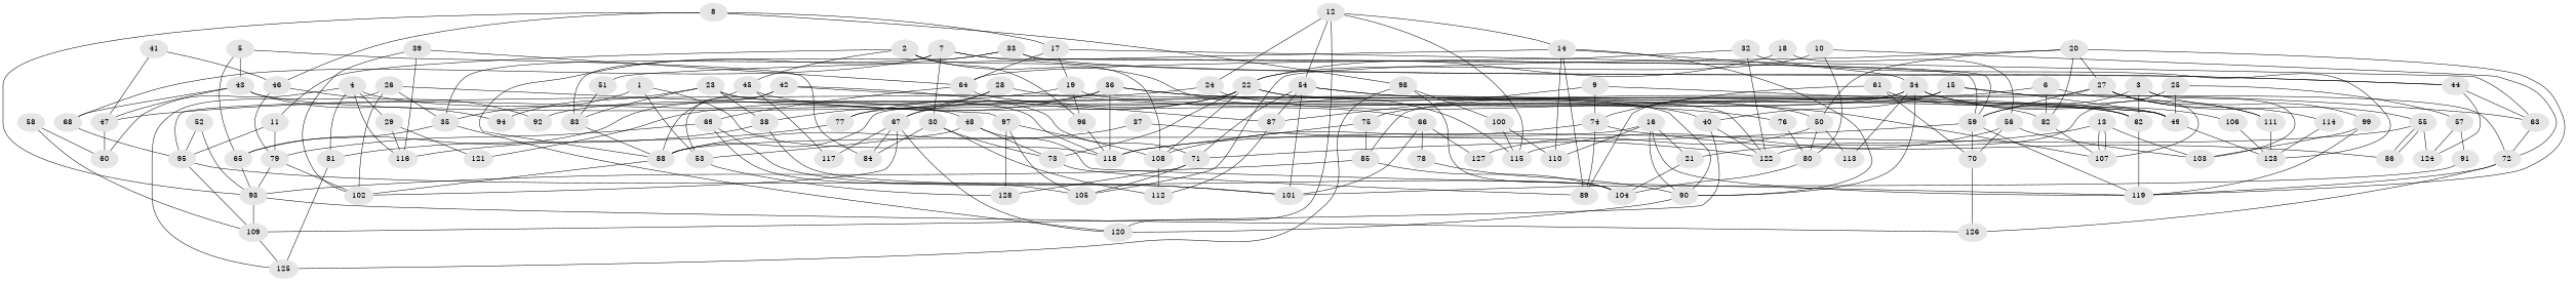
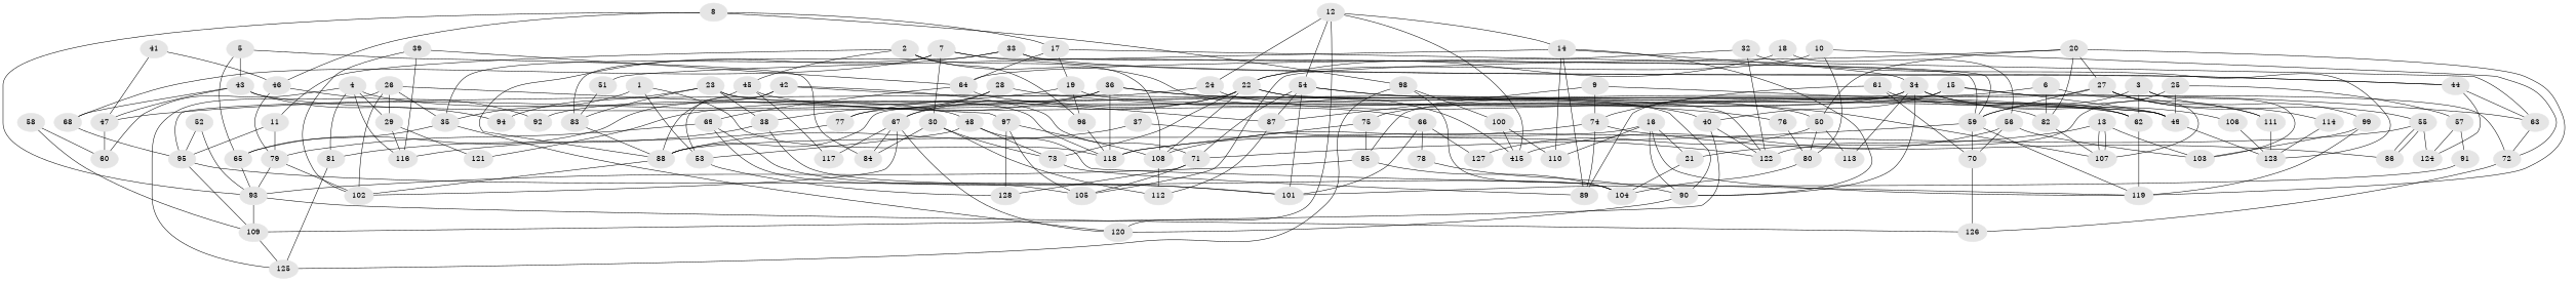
  graph {
    node [color=gray90 style=filled]
    1
    35
    53
    118
    65
    120
    128
    2
    11
    45
    96
    108
-   115
+   115 [label=415]
    79
    95
    66
    117
    112
    3
    59
    62
    99
    103
    119
    71
    70
    4
    29
    48
    60
    81
    116
    121
    73
    125
    5
    43
    84
    68
    47
    94
    93
    6
    82
    85
    107
    104
    7
    30
    44
    63
    124
    8
    17
    46
    98
    19
    64
    92
    109
    126
    100
    9
    49
    74
    87
    123
    89
    86
    10
    22
    72
    80
    77
    50
    67
    122
    102
    101
    12
    14
    24
    54
    34
    51
    90
    110
    13
    21
    111
    75
    106
    113
    83
    15
    40
    16
    88
    69
    18
    56
    20
    27
    105
    55
    114
    127
    23
    38
    25
    57
    91
    26
    97
    28
    76
    78
    32
    33
    36
    37
    39
    41
    42
    52
    58
    61
    1 -- 35
    1 -- 53
    1 -- 118
    35 -- 65
    35 -- 120
    53 -- 128
    65 -- 93
    2 -- 11
    2 -- 45
    2 -- 96
    2 -- 108
    2 -- 115
    11 -- 79
    11 -- 95
    45 -- 65
    45 -- 66
    45 -- 117
    96 -- 118
    108 -- 112
    79 -- 93
    79 -- 102
    95 -- 109
    95 -- 101
    66 -- 101
    66 -- 127
    66 -- 78
    3 -- 59
    3 -- 62
    3 -- 99
    3 -- 103
    59 -- 119
    59 -- 71
    59 -- 70
    62 -- 119
    99 -- 103
    99 -- 119
    71 -- 128
    71 -- 105
    70 -- 126
    4 -- 29
    4 -- 48
    4 -- 60
    4 -- 81
    4 -- 116
    29 -- 116
    29 -- 121
    48 -- 53
    48 -- 119
    48 -- 73
    81 -- 125
    73 -- 89
    5 -- 65
    5 -- 43
    5 -- 84
    43 -- 62
    43 -- 68
    43 -- 47
    43 -- 94
    68 -- 95
    47 -- 60
    93 -- 109
    93 -- 126
    6 -- 82
    6 -- 85
    6 -- 107
    82 -- 107
    85 -- 93
    85 -- 104
    7 -- 35
    7 -- 59
    7 -- 68
    7 -- 30
    7 -- 44
    30 -- 112
    30 -- 73
    30 -- 84
    44 -- 63
    44 -- 124
    63 -- 72
    8 -- 93
    8 -- 17
    8 -- 46
    8 -- 98
    17 -- 63
    17 -- 19
    17 -- 64
    46 -- 79
    46 -- 92
    98 -- 125
    98 -- 104
    98 -- 100
    19 -- 96
    19 -- 47
    19 -- 49
    64 -- 87
    64 -- 69
    109 -- 125
    100 -- 115
    100 -- 110
    9 -- 49
    9 -- 74
    9 -- 87
    49 -- 123
    74 -- 108
    74 -- 89
    74 -- 86
    87 -- 112
    10 -- 22
    10 -- 72
    10 -- 80
    22 -- 108
    22 -- 73
    22 -- 77
    22 -- 50
    22 -- 67
    22 -- 122
-   72 -- 119
    72 -- 126
    80 -- 104
    77 -- 116
    50 -- 80
    50 -- 113
    50 -- 127
    67 -- 120
    67 -- 117
    67 -- 84
    67 -- 102
    12 -- 120
    12 -- 115
    12 -- 14
    12 -- 24
    12 -- 54
    14 -- 89
    14 -- 34
    14 -- 51
    14 -- 90
    14 -- 110
    24 -- 95
    24 -- 82
    54 -- 62
    54 -- 71
    54 -- 107
    54 -- 87
    54 -- 101
    34 -- 89
    34 -- 90
    34 -- 111
    34 -- 75
    34 -- 106
    34 -- 113
    51 -- 83
    90 -- 120
    13 -- 103
    13 -- 107
    13 -- 107
    13 -- 21
    21 -- 104
    111 -- 123
    75 -- 118
    75 -- 85
    106 -- 123
    83 -- 88
    15 -- 49
    15 -- 72
    15 -- 77
    15 -- 40
    40 -- 109
    40 -- 122
    16 -- 119
    16 -- 90
    16 -- 110
    16 -- 21
    16 -- 88
    88 -- 102
    69 -- 79
    69 -- 101
    69 -- 105
    18 -- 22
    18 -- 56
    56 -- 115
    56 -- 103
    56 -- 70
    20 -- 119
    20 -- 82
    20 -- 50
    20 -- 27
    20 -- 105
    27 -- 59
    27 -- 111
    27 -- 88
    27 -- 55
    27 -- 114
    55 -- 118
    55 -- 124
    55 -- 86
    55 -- 86
    114 -- 123
    23 -- 118
    23 -- 94
    23 -- 90
    23 -- 83
    23 -- 38
    38 -- 81
    38 -- 104
    25 -- 49
    25 -- 122
    25 -- 57
    57 -- 124
    57 -- 91
    91 -- 101
    26 -- 35
+   26 -- 29
    26 -- 125
    26 -- 102
    26 -- 97
    97 -- 128
    97 -- 108
    97 -- 105
    28 -- 67
    28 -- 38
    28 -- 76
    76 -- 80
    78 -- 90
    32 -- 64
    32 -- 123
    32 -- 122
    33 -- 59
    33 -- 44
    33 -- 83
    33 -- 88
    36 -- 118
    36 -- 121
    36 -- 63
    36 -- 92
    36 -- 40
    37 -- 122
    37 -- 88
    39 -- 116
    39 -- 64
    39 -- 102
    41 -- 47
    41 -- 46
    42 -- 53
    42 -- 71
    42 -- 49
    42 -- 88
    52 -- 95
    52 -- 93
    58 -- 60
    58 -- 109
    61 -- 62
    61 -- 70
    61 -- 74
  }
